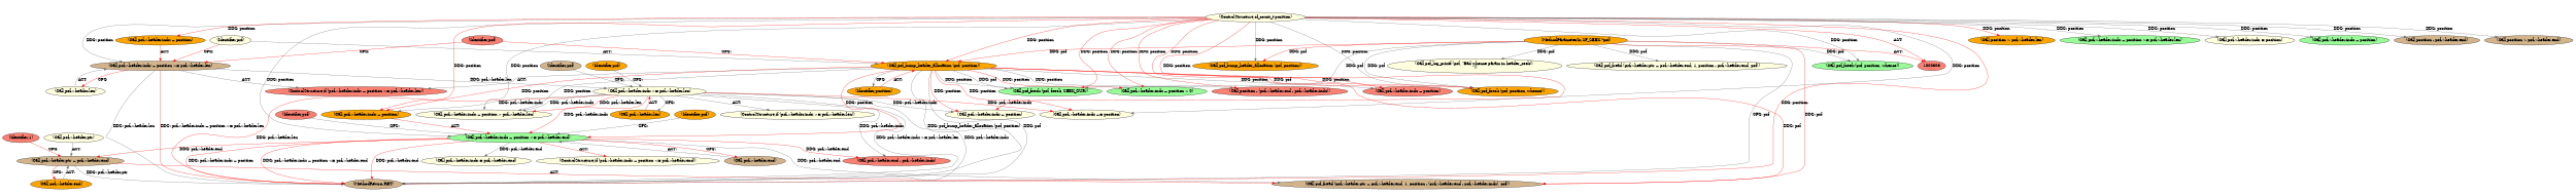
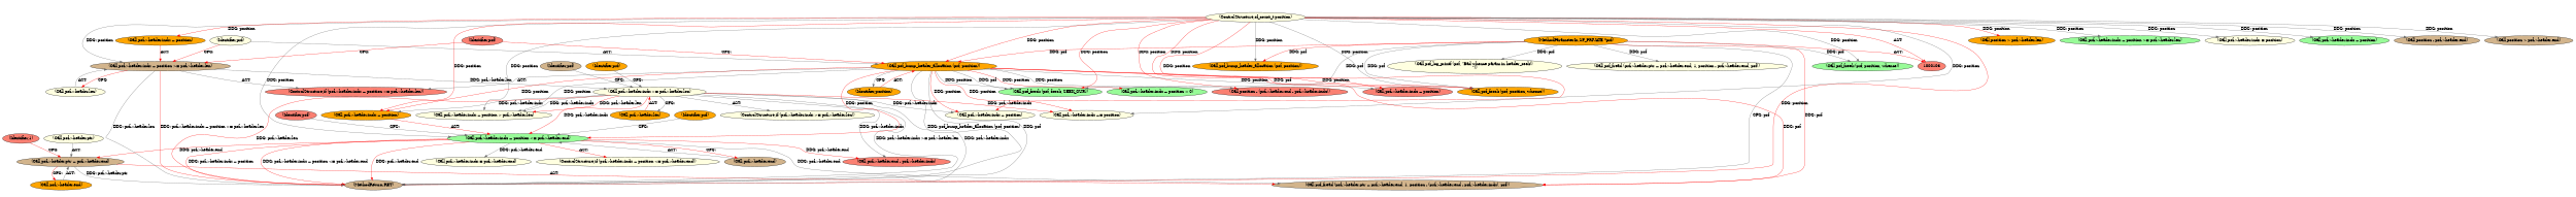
  digraph {
    node [fillcolor=lightyellow style=filled]
    edge [color=gray40]
    n1 [fillcolor=tan label="(Call,psf->header.ptr + psf->header.end)"]
    n2 [fillcolor=orange label="(Call,psf->header.end)"]
    n3 [fillcolor=tan label="(Call,psf_fread (psf->header.ptr + psf->header.end, 1, position - (psf->header.end - psf->header.indx), psf))"]
    n4 [fillcolor=tan label="(MethodReturn,RET)"]
    n5 [fillcolor=palegreen label="(Call,psf->header.indx + position <= psf->header.end)"]
    n6 [fillcolor=tan label="(Call,psf->header.end)"]
    n7 [label="(Call,psf->header.indx = psf->header.end)"]
    n8 [fillcolor=salmon label="(Call,psf->header.end - psf->header.indx)"]
    n9 [label="(ControlStructure,if (psf->header.indx + position <= psf->header.end))"]
    n10 [label="(Call,psf->header.indx >= psf->header.len)"]
    n11 [label="(Call,psf->header.indx + position)"]
    n12 [label="(Call,psf->header.indx + position > psf->header.len)"]
    n13 [label="(ControlStructure,if (psf->header.indx >= psf->header.len))"]
    n14 [fillcolor=orange label="(Call,psf->header.len)"]
    n15 [label="(Call,psf->header.indx += position)"]
    n16 [fillcolor=orange label="(Call,psf->header.indx + position)"]
    n17 [fillcolor=tan label="(Call,psf->header.indx + position >= psf->header.len)"]
    n18 [label="(Call,psf->header.len)"]
    n19 [fillcolor=salmon label="(ControlStructure,if (psf->header.indx + position >= psf->header.len))"]
    n20 [label="(ControlStructure,sf_count_t position)"]
    n21 [fillcolor=orange label="(Call,psf_bump_header_allocation (psf, position))"]
    n22 [fillcolor=orange label="(Call,psf_bump_header_allocation (psf, position))"]
    n23 [fillcolor=orange label="(Call,position > psf->header.len)"]
    n24 [fillcolor=palegreen label="(Call,psf->header.indx + position < 0)"]
    n25 [fillcolor=salmon label="(Call,psf->header.indx + position)"]
    n26 [fillcolor=orange label="(Call,psf->header.indx + position)"]
    n27 [fillcolor=palegreen label="(Call,psf->header.indx + position >= psf->header.len)"]
    n28 [fillcolor=palegreen label="(Call,psf_fseek (psf, position, whence))"]
    n29 [label="(Call,psf->header.indx = position)"]
    n30 [fillcolor=orange label="(Call,psf_fseek (psf, position, whence))"]
    n31 [fillcolor=palegreen label="(Call,psf_fseek (psf, fseek, SEEK_CUR))"]
    n32 [fillcolor=salmon label="(Call,position - (psf->header.end - psf->header.indx))"]
    n33 [fillcolor=palegreen label="(Call,psf->header.indx + position)"]
    n34 [fillcolor=tan label="(Call,position - psf->header.end)"]
    n35 [fillcolor=tan label="(Call,position > psf->header.end)"]
-   1000103 [fillcolor=salmon label=1000303]
+   1000103 [fillcolor=salmon]
    n37 [fillcolor=orange label="(Identifier,position)"]
-   n38 [fillcolor=orange label="(MethodParameterIn,SF_SEEK *psf)"]
+   n38 [fillcolor=orange label="(MethodParameterIn,SF_PRIVATE *psf)"]
    n39 [label="(Call,psf_log_printf (psf, \"Bad whence param in header_seek().\n\"))"]
    n40 [label="(Call,psf_fread (psf->header.ptr + psf->header.end, 1, position - psf->header.end, psf))"]
    n41 [label="(Call,psf->header.ptr)"]
    n42 [fillcolor=orange label="(Identifier,psf)"]
    n43 [fillcolor=salmon label="(Identifier,1)"]
    n44 [fillcolor=tan label="(Identifier,psf)"]
    n45 [label="(Identifier,psf)"]
    n46 [fillcolor=orange label="(Identifier,psf)"]
    n47 [fillcolor=salmon label="(Identifier,psf)"]
    n48 [fillcolor=salmon label="(Identifier,psf)"]
    n1 -> n2 [color=red label="CFG: "]
    n1 -> n3 [color=red label="AST: "]
    n1 -> n4 [label="DDG: psf->header.ptr"]
    n2 -> n1 [label="AST: "]
    n5 -> n1 [color=red label="DDG: psf->header.end"]
    n5 -> n3 [label="DDG: psf->header.end"]
    n5 -> n4 [color=red label="DDG: psf->header.indx + position"]
    n5 -> n4 [color=red label="DDG: psf->header.indx + position <= psf->header.end"]
    n5 -> n4 [color=red label="DDG: psf->header.end"]
    n5 -> n6 [color=red label="CFG: "]
    n5 -> n7 [label="DDG: psf->header.end"]
    n5 -> n8 [color=red label="DDG: psf->header.end"]
    n5 -> n9 [color=red label="AST: "]
    n6 -> n5 [label="AST: "]
    n10 -> n4 [label="DDG: psf->header.indx >= psf->header.len"]
    n10 -> n4 [label="DDG: psf->header.indx"]
    n10 -> n4 [color=red label="DDG: psf->header.len"]
    n10 -> n5 [color=red label="DDG: psf->header.indx"]
    n10 -> n8 [label="DDG: psf->header.indx"]
    n10 -> n11 [label="DDG: psf->header.indx"]
    n10 -> n12 [label="DDG: psf->header.indx"]
    n10 -> n12 [color=red label="DDG: psf->header.len"]
    n10 -> n13 [label="AST: "]
    n10 -> n14 [label="CFG: "]
    n10 -> n15 [color=red label="DDG: psf->header.indx"]
    n10 -> n16 [label="DDG: psf->header.indx"]
    n14 -> n10 [color=red label="AST: "]
    n16 -> n5 [color=red label="AST: "]
    n17 -> n4 [color=red label="DDG: psf->header.indx + position >= psf->header.len"]
    n17 -> n4 [label="DDG: psf->header.len"]
    n17 -> n10 [label="DDG: psf->header.len"]
    n17 -> n18 [color=red label="CFG: "]
    n17 -> n19 [label="AST: "]
    n18 -> n17 [label="AST: "]
    n20 -> n4 [color=red label="DDG: position"]
    n20 -> n5 [label="DDG: position"]
    n20 -> n11 [color=red label="DDG: position"]
    n20 -> n12 [label="DDG: position"]
    n20 -> n15 [label="DDG: position"]
    n20 -> n16 [color=red label="DDG: position"]
    n20 -> n17 [label="DDG: position"]
    n20 -> n21 [color=red label="DDG: position"]
    n20 -> n22 [label="DDG: position"]
    n20 -> n23 [color=red label="DDG: position"]
-   n20 -> n24 [color=red label="DDG: position"]
    n20 -> n25 [color=red label="DDG: position"]
    n20 -> n26 [color=red label="DDG: position"]
    n20 -> n27 [label="DDG: position"]
    n20 -> n28 [label="DDG: position"]
    n20 -> n29 [label="DDG: position"]
    n20 -> n30 [label="DDG: position"]
    n20 -> n31 [color=red label="DDG: position"]
    n20 -> n32 [color=red label="DDG: position"]
    n20 -> n33 [label="DDG: position"]
    n20 -> n34 [label="DDG: position"]
    n20 -> n35 [label="DDG: position"]
    n20 -> 1000103 [color=red label="AST: "]
    n21 -> n3 [color=red label="DDG: psf"]
    n21 -> n4 [label="DDG: psf_bump_header_allocation (psf, position)"]
    n21 -> n4 [label="DDG: psf"]
    n21 -> n5 [color=red label="DDG: position"]
    n21 -> n11 [color=red label="DDG: position"]
    n21 -> n12 [label="DDG: position"]
    n21 -> n15 [color=red label="DDG: position"]
    n21 -> n16 [color=red label="DDG: position"]
    n21 -> n19 [label="AST: "]
    n21 -> n24 [color=red label="DDG: position"]
    n21 -> n25 [label="DDG: position"]
    n21 -> n30 [color=red label="DDG: psf"]
    n21 -> n30 [color=red label="DDG: position"]
    n21 -> n31 [label="DDG: psf"]
    n21 -> n31 [label="DDG: position"]
    n21 -> n32 [label="DDG: position"]
    n21 -> n37 [label="CFG: "]
    n26 -> n17 [color=red label="AST: "]
    n37 -> n21 [color=red label="AST: "]
    n38 -> n3 [color=red label="DDG: psf"]
    n38 -> n4 [label="CFG: psf"]
    n38 -> n21 [color=red label="DDG: psf"]
    n38 -> n22 [color=red label="DDG: psf"]
    n38 -> n28 [label="DDG: psf"]
    n38 -> n30 [label="DDG: psf"]
    n38 -> n31 [label="DDG: psf"]
    n38 -> 1000103 [color=red label="AST: "]
    n38 -> n39 [label="DDG: psf"]
    n38 -> n40 [label="DDG: psf"]
    n41 -> n1 [label="AST: "]
    n42 -> n5 [label="CFG: "]
    n43 -> n1 [color=red label="CFG: "]
    n44 -> n10 [label="CFG: "]
    n45 -> n17 [color=red label="CFG: "]
    n45 -> n21 [label="AST: "]
    n46 -> n10 [label="CFG: "]
    n47 -> n5 [label="CFG: "]
    n48 -> n17 [color=red label="CFG: "]
    n48 -> n21 [color=red label="CFG: "]
  }
